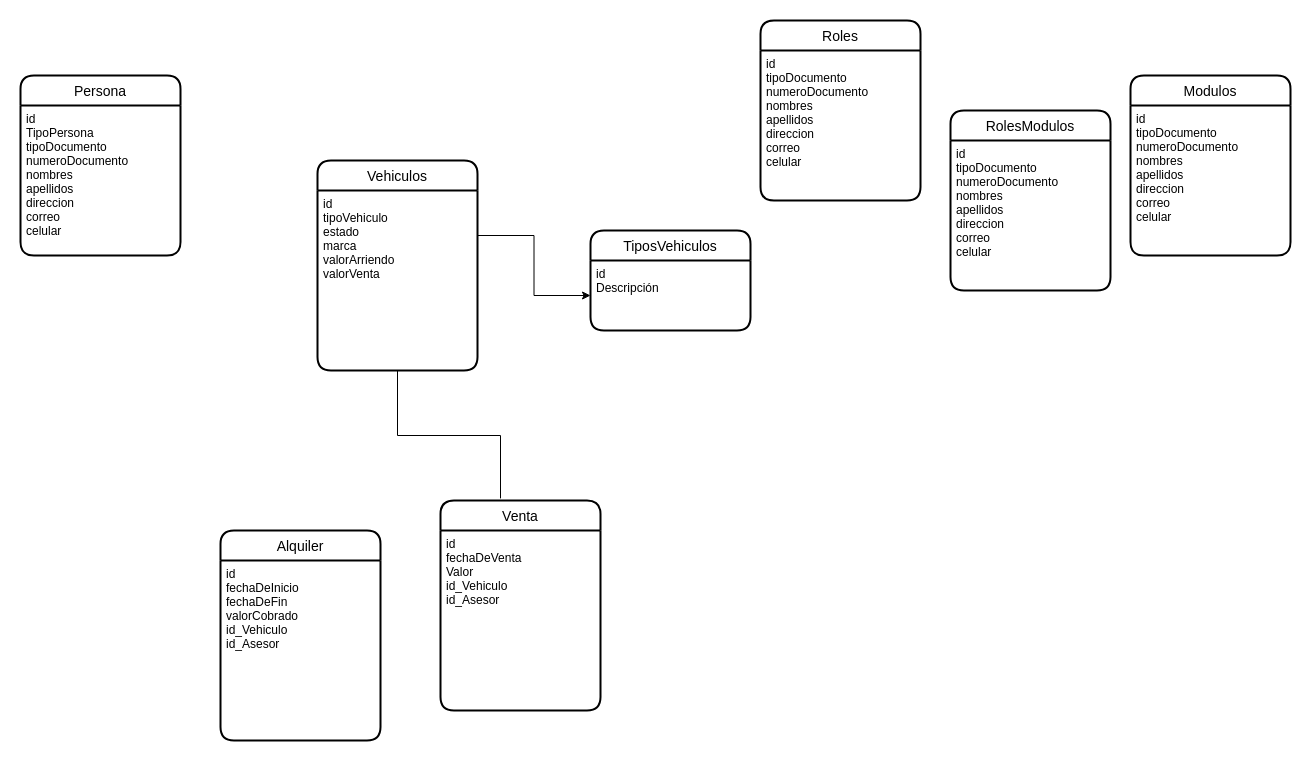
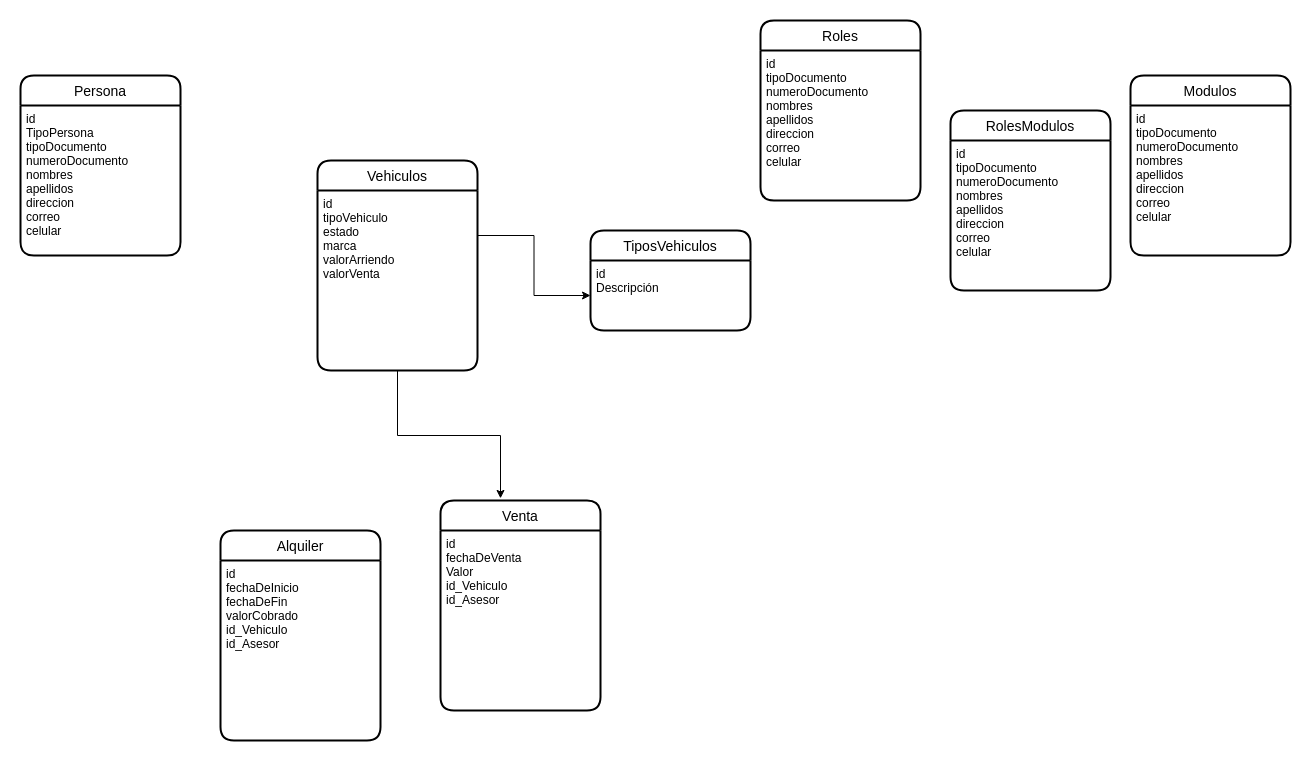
  <mxCell id="0" />
  <mxCell id="1" parent="0" />
  <mxCell id="2" value="Persona" style="swimlane;childLayout=stackLayout;horizontal=1;startSize=30;horizontalStack=0;rounded=1;fontSize=14;fontStyle=0;strokeWidth=2;resizeParent=0;resizeLast=1;shadow=0;dashed=0;align=center;" parent="1" vertex="1"><mxGeometry x="20" y="75" width="160" height="180" as="geometry" /></mxCell>
  <mxCell id="3" value="id&#10;TipoPersona&#10;tipoDocumento&#10;numeroDocumento&#10;nombres&#10;apellidos&#10;direccion&#10;correo&#10;celular&#10;" style="align=left;strokeColor=none;fillColor=none;spacingLeft=4;fontSize=12;verticalAlign=top;resizable=0;rotatable=0;part=1;" parent="2" vertex="1"><mxGeometry y="30" width="160" height="150" as="geometry" /></mxCell>
  <mxCell id="4" value="Vehiculos" style="swimlane;childLayout=stackLayout;horizontal=1;startSize=30;horizontalStack=0;rounded=1;fontSize=14;fontStyle=0;strokeWidth=2;resizeParent=0;resizeLast=1;shadow=0;dashed=0;align=center;" parent="1" vertex="1"><mxGeometry x="317" y="160" width="160" height="210" as="geometry" /></mxCell>
  <mxCell id="5" value="id&#10;tipoVehiculo&#10;estado&#10;marca&#10;valorArriendo&#10;valorVenta&#10;&#10;" style="align=left;strokeColor=none;fillColor=none;spacingLeft=4;fontSize=12;verticalAlign=top;resizable=0;rotatable=0;part=1;" parent="4" vertex="1"><mxGeometry y="30" width="160" height="180" as="geometry" /></mxCell>
  <mxCell id="6" value="Alquiler" style="swimlane;childLayout=stackLayout;horizontal=1;startSize=30;horizontalStack=0;rounded=1;fontSize=14;fontStyle=0;strokeWidth=2;resizeParent=0;resizeLast=1;shadow=0;dashed=0;align=center;" vertex="1" parent="1"><mxGeometry x="220" y="530" width="160" height="210" as="geometry" /></mxCell>
  <mxCell id="7" value="id&#10;fechaDeInicio&#10;fechaDeFin&#10;valorCobrado&#10;id_Vehiculo&#10;id_Asesor&#10;&#10;" style="align=left;strokeColor=none;fillColor=none;spacingLeft=4;fontSize=12;verticalAlign=top;resizable=0;rotatable=0;part=1;" vertex="1" parent="6"><mxGeometry y="30" width="160" height="180" as="geometry" /></mxCell>
  <mxCell id="8" value="Venta" style="swimlane;childLayout=stackLayout;horizontal=1;startSize=30;horizontalStack=0;rounded=1;fontSize=14;fontStyle=0;strokeWidth=2;resizeParent=0;resizeLast=1;shadow=0;dashed=0;align=center;" vertex="1" parent="1"><mxGeometry x="440" y="500" width="160" height="210" as="geometry" /></mxCell>
  <mxCell id="9" value="id&#10;fechaDeVenta&#10;Valor&#10;id_Vehiculo&#10;id_Asesor&#10;" style="align=left;strokeColor=none;fillColor=none;spacingLeft=4;fontSize=12;verticalAlign=top;resizable=0;rotatable=0;part=1;" vertex="1" parent="8"><mxGeometry y="30" width="160" height="180" as="geometry" /></mxCell>
- <mxCell id="10" style="edgeStyle=orthogonalEdgeStyle;rounded=0;orthogonalLoop=1;jettySize=auto;html=1;entryX=0.375;entryY=-0.01;entryDx=0;entryDy=0;entryPerimeter=0;endArrow=none;" edge="1" parent="1" source="5" target="8"><mxGeometry relative="1" as="geometry" /></mxCell>
+ <mxCell id="10" style="edgeStyle=orthogonalEdgeStyle;rounded=0;orthogonalLoop=1;jettySize=auto;html=1;entryX=0.375;entryY=-0.01;entryDx=0;entryDy=0;entryPerimeter=0;" edge="1" parent="1" source="5" target="8"><mxGeometry relative="1" as="geometry" /></mxCell>
  <mxCell id="11" value="TiposVehiculos" style="swimlane;childLayout=stackLayout;horizontal=1;startSize=30;horizontalStack=0;rounded=1;fontSize=14;fontStyle=0;strokeWidth=2;resizeParent=0;resizeLast=1;shadow=0;dashed=0;align=center;" vertex="1" parent="1"><mxGeometry x="590" y="230" width="160" height="100" as="geometry" /></mxCell>
  <mxCell id="12" value="id&#10;Descripción&#10;" style="align=left;strokeColor=none;fillColor=none;spacingLeft=4;fontSize=12;verticalAlign=top;resizable=0;rotatable=0;part=1;" vertex="1" parent="11"><mxGeometry y="30" width="160" height="70" as="geometry" /></mxCell>
  <mxCell id="13" style="edgeStyle=orthogonalEdgeStyle;rounded=0;orthogonalLoop=1;jettySize=auto;html=1;exitX=0.5;exitY=1;exitDx=0;exitDy=0;" edge="1" parent="11" source="12" target="12"><mxGeometry relative="1" as="geometry" /></mxCell>
  <mxCell id="14" style="edgeStyle=orthogonalEdgeStyle;rounded=0;orthogonalLoop=1;jettySize=auto;html=1;exitX=1;exitY=0.25;exitDx=0;exitDy=0;" edge="1" parent="1" source="5" target="12"><mxGeometry relative="1" as="geometry" /></mxCell>
  <mxCell id="15" value="Roles" style="swimlane;childLayout=stackLayout;horizontal=1;startSize=30;horizontalStack=0;rounded=1;fontSize=14;fontStyle=0;strokeWidth=2;resizeParent=0;resizeLast=1;shadow=0;dashed=0;align=center;" vertex="1" parent="1"><mxGeometry x="760" y="20" width="160" height="180" as="geometry" /></mxCell>
  <mxCell id="16" value="id&#10;tipoDocumento&#10;numeroDocumento&#10;nombres&#10;apellidos&#10;direccion&#10;correo&#10;celular&#10;&#10;&#10;&#10;" style="align=left;strokeColor=none;fillColor=none;spacingLeft=4;fontSize=12;verticalAlign=top;resizable=0;rotatable=0;part=1;" vertex="1" parent="15"><mxGeometry y="30" width="160" height="150" as="geometry" /></mxCell>
  <mxCell id="17" value="Modulos" style="swimlane;childLayout=stackLayout;horizontal=1;startSize=30;horizontalStack=0;rounded=1;fontSize=14;fontStyle=0;strokeWidth=2;resizeParent=0;resizeLast=1;shadow=0;dashed=0;align=center;" vertex="1" parent="1"><mxGeometry x="1130" y="75" width="160" height="180" as="geometry" /></mxCell>
  <mxCell id="18" value="id&#10;tipoDocumento&#10;numeroDocumento&#10;nombres&#10;apellidos&#10;direccion&#10;correo&#10;celular&#10;&#10;&#10;&#10;" style="align=left;strokeColor=none;fillColor=none;spacingLeft=4;fontSize=12;verticalAlign=top;resizable=0;rotatable=0;part=1;" vertex="1" parent="17"><mxGeometry y="30" width="160" height="150" as="geometry" /></mxCell>
  <mxCell id="19" value="RolesModulos" style="swimlane;childLayout=stackLayout;horizontal=1;startSize=30;horizontalStack=0;rounded=1;fontSize=14;fontStyle=0;strokeWidth=2;resizeParent=0;resizeLast=1;shadow=0;dashed=0;align=center;" vertex="1" parent="1"><mxGeometry x="950" y="110" width="160" height="180" as="geometry" /></mxCell>
  <mxCell id="20" value="id&#10;tipoDocumento&#10;numeroDocumento&#10;nombres&#10;apellidos&#10;direccion&#10;correo&#10;celular&#10;&#10;&#10;&#10;" style="align=left;strokeColor=none;fillColor=none;spacingLeft=4;fontSize=12;verticalAlign=top;resizable=0;rotatable=0;part=1;" vertex="1" parent="19"><mxGeometry y="30" width="160" height="150" as="geometry" /></mxCell>
